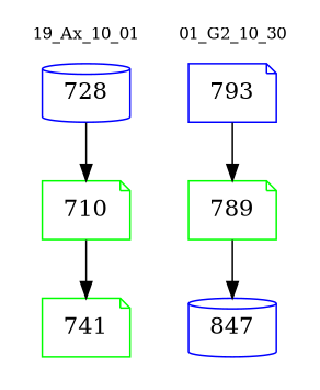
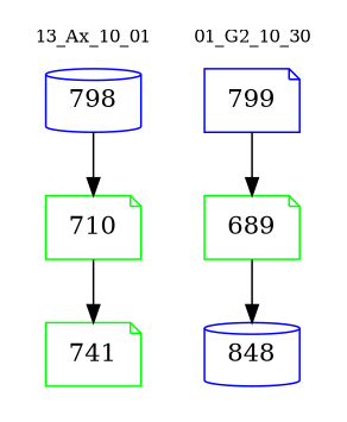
  digraph {
    node [color=blue shape=note]
    edge [color=black]
-   n1 [label=728 shape=cylinder]
+   n1 [label=798 shape=cylinder]
    n2 [color=green label=710]
    n3 [color=green label=741]
-   n4 [label=793]
-   n5 [color=green label=789]
-   n6 [label=847 shape=cylinder]
+   n4 [label=799]
+   n5 [color=green label=689]
+   n6 [label=848 shape=cylinder]
    subgraph cluster_1 {
      color=white
      fontsize=10
-     label="19_Ax_10_01"
+     label="13_Ax_10_01"
      n1
      n2
      n3
    }
    subgraph cluster_2 {
      color=white
      fontsize=10
      label="01_G2_10_30"
      n4
      n5
      n6
    }
    n1 -> n2
    n2 -> n3
    n4 -> n5
    n5 -> n6
  }
